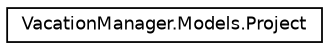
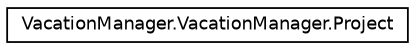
  digraph {
    rankdir=TB
-   n1 [color=black fillcolor=white fontname=Helvetica fontsize=10 height=0.2 label="VacationManager.Models.Project" shape=record style=filled width=0.4]
+   n1 [color=black fillcolor=white fontname=Helvetica fontsize=10 height=0.2 label="VacationManager.VacationManager.Project" shape=record style=filled width=0.4]
  }
